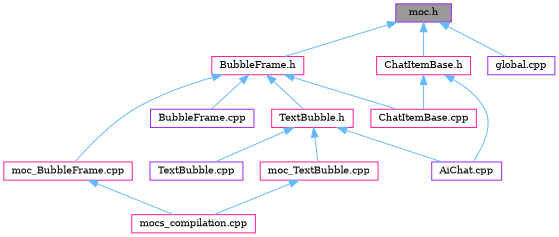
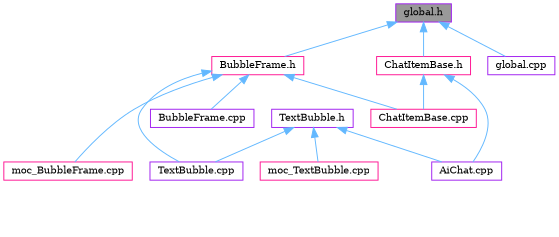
  digraph {
    fontname="DejaVu Serif"
    node [color=deeppink fillcolor=white fontname="DejaVu Serif" fontsize=10 shape=box style=filled]
    edge [color=steelblue1 dir=back fontname="DejaVu Serif" fontsize=10 labelfontname=Helvetica labelfontsize=10 style=solid]
-   n1 [color=purple fillcolor=grey60 fontcolor=black height=0.2 label="moc.h" width=0.4]
+   n1 [color=purple fillcolor=grey60 fontcolor=black height=0.2 label="global.h" width=0.4]
    n2 [height=0.2 label="BubbleFrame.h" width=0.4]
    n3 [height=0.2 label="ChatItemBase.h" width=0.4]
    n4 [color=purple height=0.2 label="global.cpp" width=0.4]
    n5 [color=purple height=0.2 label="BubbleFrame.cpp" width=0.4]
    n6 [height=0.2 label="ChatItemBase.cpp" width=0.4]
-   n7 [height=0.2 label="TextBubble.h" width=0.4]
+   n7 [color=purple height=0.2 label="TextBubble.h" width=0.4]
    n8 [height=0.2 label="moc_BubbleFrame.cpp" width=0.4]
    n9 [color=purple height=0.2 label="AiChat.cpp" width=0.4]
    n10 [color=purple height=0.2 label="TextBubble.cpp" width=0.4]
    n11 [height=0.2 label="moc_TextBubble.cpp" width=0.4]
-   n12 [height=0.2 label="mocs_compilation.cpp" width=0.4]
    n1 -> n2
    n1 -> n3
    n1 -> n4
    n2 -> n5
    n2 -> n6
-   n2 -> n7
+   n2 -> n10
    n2 -> n8
    n3 -> n6
    n3 -> n9
    n7 -> n9
    n7 -> n10
    n7 -> n11
-   n8 -> n12
-   n11 -> n12
  }
